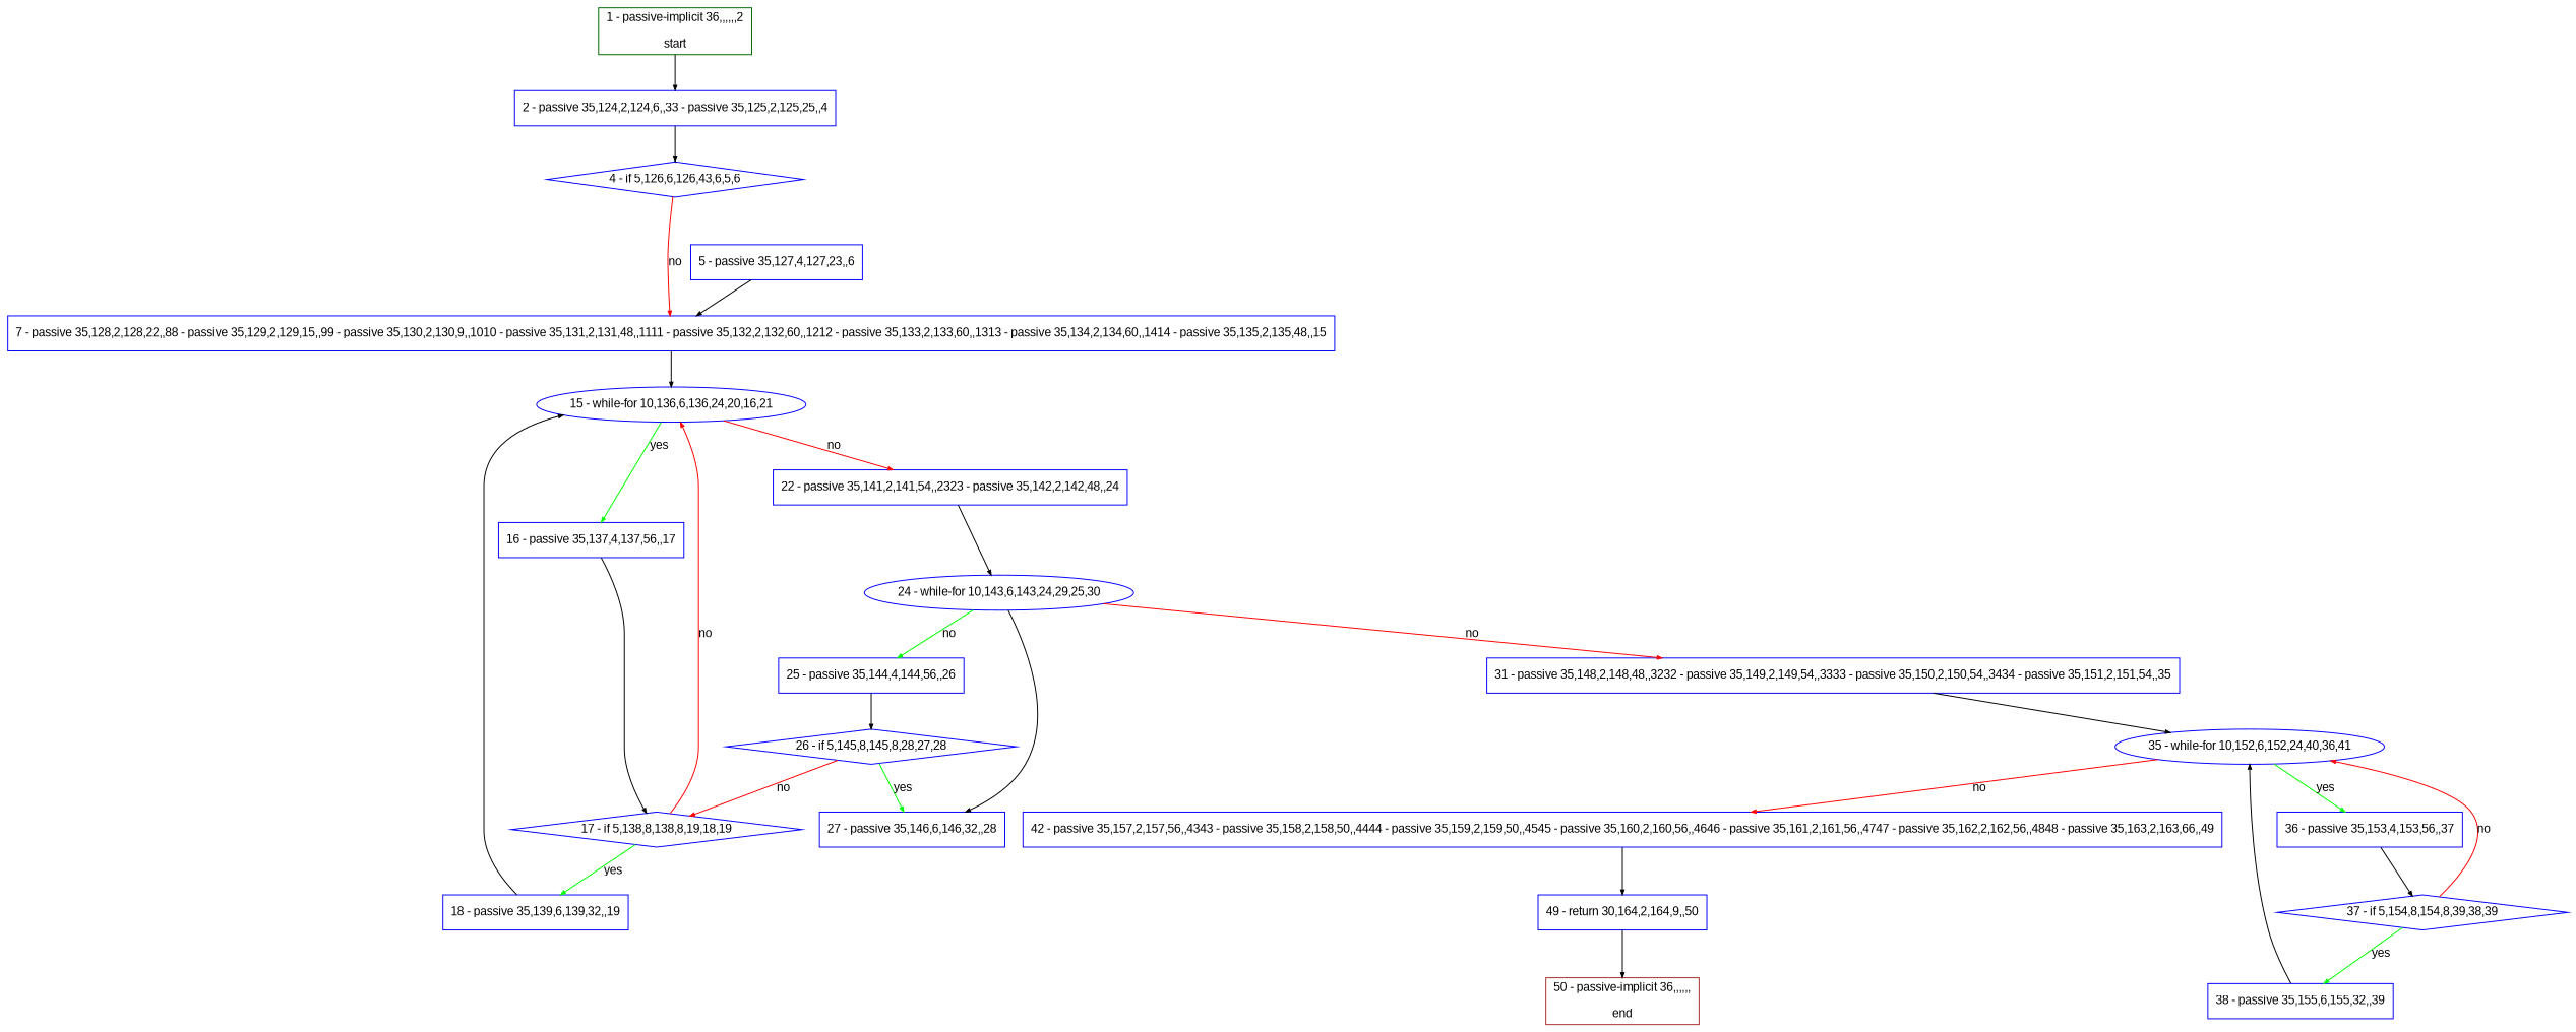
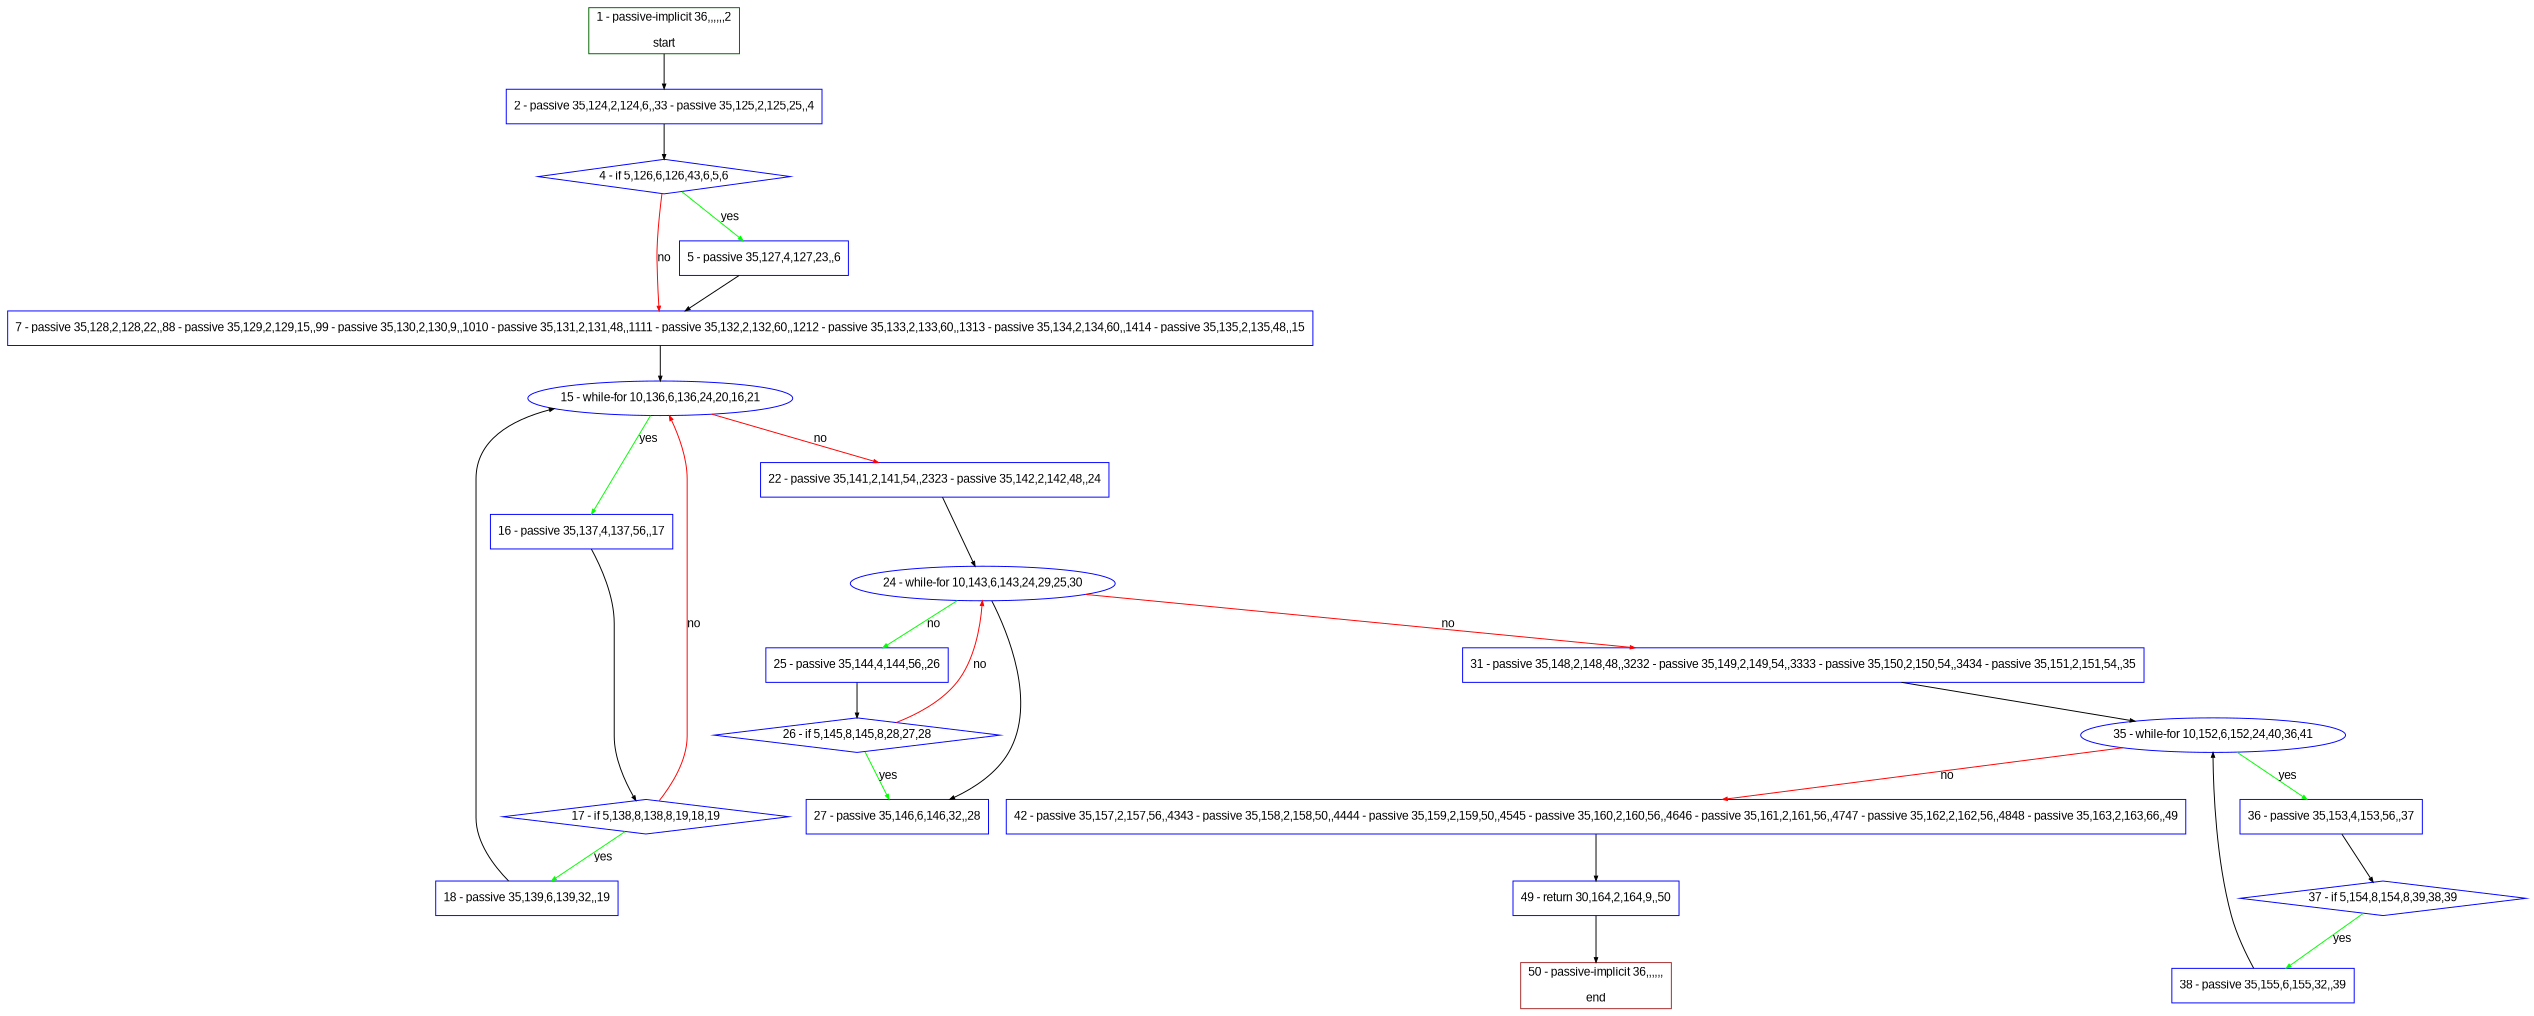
  digraph {
    bgcolor=white
    compound=true
    fillcolor="#FFFFCC"
    fontname=Arial
    fontsize=12
    pack=true
    packmode=clust
    style="rounded,filled"
    node [color="#0000ff" compound=true fillcolor="#ffffff" fixedsize=false fontname=Arial fontsize=12 node_initialized=no shape=box style=filled]
    edge [arrowhead=normal arrowsize=0.5 arrowtail=none color="#000000" compound=true dir=forward fontcolor=black fontname=Arial fontsize=12]
    n1 [label="2 - passive 35,124,2,124,6,,33 - passive 35,125,2,125,25,,4"]
    n2 [label="4 - if 5,126,6,126,43,6,5,6" shape=diamond]
    n3 [label="5 - passive 35,127,4,127,23,,6"]
    n4 [label="7 - passive 35,128,2,128,22,,88 - passive 35,129,2,129,15,,99 - passive 35,130,2,130,9,,1010 - passive 35,131,2,131,48,,1111 - passive 35,132,2,132,60,,1212 - passive 35,133,2,133,60,,1313 - passive 35,134,2,134,60,,1414 - passive 35,135,2,135,48,,15"]
    n5 [color="#006400" label="1 - passive-implicit 36,,,,,,2\n\nstart"]
    n6 [label="15 - while-for 10,136,6,136,24,20,16,21" shape=oval]
    n7 [label="16 - passive 35,137,4,137,56,,17"]
    n8 [label="22 - passive 35,141,2,141,54,,2323 - passive 35,142,2,142,48,,24"]
    n9 [label="17 - if 5,138,8,138,8,19,18,19" shape=diamond]
    n10 [label="24 - while-for 10,143,6,143,24,29,25,30" shape=oval]
    n11 [label="18 - passive 35,139,6,139,32,,19"]
    n12 [label="25 - passive 35,144,4,144,56,,26"]
    n13 [label="31 - passive 35,148,2,148,48,,3232 - passive 35,149,2,149,54,,3333 - passive 35,150,2,150,54,,3434 - passive 35,151,2,151,54,,35"]
    n14 [label="27 - passive 35,146,6,146,32,,28"]
    n15 [label="26 - if 5,145,8,145,8,28,27,28" shape=diamond]
    n16 [label="35 - while-for 10,152,6,152,24,40,36,41" shape=oval]
    n17 [label="36 - passive 35,153,4,153,56,,37"]
    n18 [label="42 - passive 35,157,2,157,56,,4343 - passive 35,158,2,158,50,,4444 - passive 35,159,2,159,50,,4545 - passive 35,160,2,160,56,,4646 - passive 35,161,2,161,56,,4747 - passive 35,162,2,162,56,,4848 - passive 35,163,2,163,66,,49"]
    n19 [label="37 - if 5,154,8,154,8,39,38,39" shape=diamond]
    n20 [label="49 - return 30,164,2,164,9,,50"]
    n21 [label="38 - passive 35,155,6,155,32,,39"]
    n22 [color="#a52a2a" label="50 - passive-implicit 36,,,,,,\n\nend"]
    n1 -> n2
+   n2 -> n3 [color="#00ff00" label=yes]
    n2 -> n4 [color="#ff0000" label=no]
    n3 -> n4
    n4 -> n6
    n5 -> n1
    n6 -> n7 [color="#00ff00" label=yes]
    n6 -> n8 [color="#ff0000" label=no]
    n7 -> n9
    n8 -> n10
    n9 -> n6 [color="#ff0000" label=no]
    n9 -> n11 [color="#00ff00" label=yes]
    n10 -> n12 [color="#00ff00" label=no]
    n10 -> n13 [color="#ff0000" label=no]
    n10 -> n14
    n11 -> n6
    n12 -> n15
    n13 -> n16
-   n15 -> n9 [color="#ff0000" label=no]
+   n15 -> n10 [color="#ff0000" label=no]
    n15 -> n14 [color="#00ff00" label=yes]
    n16 -> n17 [color="#00ff00" label=yes]
    n16 -> n18 [color="#ff0000" label=no]
    n17 -> n19
    n18 -> n20
-   n19 -> n16 [color="#ff0000" label=no]
    n19 -> n21 [color="#00ff00" label=yes]
    n20 -> n22
    n21 -> n16
  }
